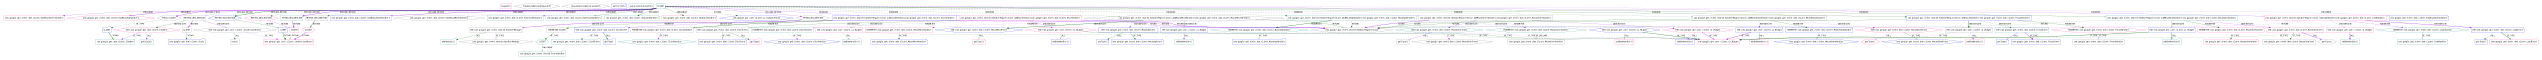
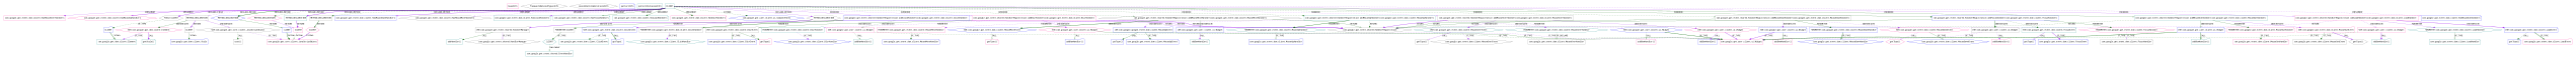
  digraph {
    fontname="Roboto Mono"
    node [color=blue fontname="Roboto Mono" shape=folder isFrameworkType=false vertexType=VARIABLE_EXPRESION]
    edge [arrowhead=diamond color=darkgreen fontname="Roboto Mono" style=dashed]
    baseInfo [category=pattern color=deeppink graphId=697 isAnonymous=false possibleRelation=true isFrameworkType="" vertexType=""]
    frameworkRelatedTypesInfo [0="com.google.gwt.event.dom.client.HasBlurHandlers" 1="com.google.gwt.event.dom.client.HasMouseUpHandlers" 2="com.google.gwt.event.dom.client.HasMouseOverHandlers" 3="com.google.gwt.user.client.ui.ComplexPanel" 4="com.google.gwt.event.dom.client.HasLoadHandlers" 5="com.google.gwt.event.dom.client.HasClickHandlers" 6="com.google.gwt.event.dom.client.HasMouseOutHandlers" 7="com.google.gwt.event.dom.client.HasMouseMoveHandlers" 8="com.google.gwt.event.dom.client.HasFocusHandlers" 9="com.google.gwt.event.dom.client.HasMouseDownHandlers" color=gray40 shape=hexagon isFrameworkType="" vertexType=""]
    possibleCollaborationsInfo [0="697~RETURN_TYPE_DECLARATION-CLIENT_METHOD_DECLARATION-~com.google.gwt.event.dom.client.HasBlurHandlers com.google.gwt.event.dom.client.HasMouseUpHandlers com.google.gwt.event.dom.client.HasMouseOverHandlers com.google.gwt.user.client.ui.ComplexPanel com.google.gwt.event.dom.client.HasLoadHandlers com.google.gwt.event.dom.client.HasClickHandlers com.google.gwt.event.dom.client.HasMouseOutHandlers com.google.gwt.event.dom.client.HasMouseMoveHandlers com.google.gwt.event.dom.client.HasFocusHandlers com.google.gwt.event.dom.client.HasMouseDownHandlers ~com.google.gwt.core.client.JavaScriptObject ~false~false" 1="697~FIELD_TYPE_DECLARATION-~com.google.gwt.event.dom.client.HasBlurHandlers com.google.gwt.event.dom.client.HasMouseUpHandlers com.google.gwt.event.dom.client.HasMouseOverHandlers com.google.gwt.user.client.ui.ComplexPanel com.google.gwt.event.dom.client.HasLoadHandlers com.google.gwt.event.dom.client.HasClickHandlers com.google.gwt.event.dom.client.HasMouseOutHandlers com.google.gwt.event.dom.client.HasMouseMoveHandlers com.google.gwt.event.dom.client.HasFocusHandlers com.google.gwt.event.dom.client.HasMouseDownHandlers ~com.google.gwt.dom.client.Element ~false~false" 2="697~RETURN_TYPE_DECLARATION-CLIENT_METHOD_DECLARATION-~com.google.gwt.event.dom.client.HasBlurHandlers com.google.gwt.event.dom.client.HasMouseUpHandlers com.google.gwt.event.dom.client.HasMouseOverHandlers com.google.gwt.user.client.ui.ComplexPanel com.google.gwt.event.dom.client.HasLoadHandlers com.google.gwt.event.dom.client.HasClickHandlers com.google.gwt.event.dom.client.HasMouseOutHandlers com.google.gwt.event.dom.client.HasMouseMoveHandlers com.google.gwt.event.dom.client.HasFocusHandlers com.google.gwt.event.dom.client.HasMouseDownHandlers ~com.google.gwt.dom.client.Style ~false~false" 3="697~PARAMETER_TYPE_DECLARATION-CLIENT_METHOD_DECLARATION-~com.google.gwt.event.dom.client.HasBlurHandlers com.google.gwt.event.dom.client.HasMouseUpHandlers com.google.gwt.event.dom.client.HasMouseOverHandlers com.google.gwt.user.client.ui.ComplexPanel com.google.gwt.event.dom.client.HasLoadHandlers com.google.gwt.event.dom.client.HasClickHandlers com.google.gwt.event.dom.client.HasMouseOutHandlers com.google.gwt.event.dom.client.HasMouseMoveHandlers com.google.gwt.event.dom.client.HasFocusHandlers com.google.gwt.event.dom.client.HasMouseDownHandlers ~com.google.gwt.event.shared.EventHandler ~false~false" 4="697~RETURN_TYPE_DECLARATION-CLIENT_METHOD_DECLARATION-~com.google.gwt.event.dom.client.HasBlurHandlers com.google.gwt.event.dom.client.HasMouseUpHandlers com.google.gwt.event.dom.client.HasMouseOverHandlers com.google.gwt.user.client.ui.ComplexPanel com.google.gwt.event.dom.client.HasLoadHandlers com.google.gwt.event.dom.client.HasClickHandlers com.google.gwt.event.dom.client.HasMouseOutHandlers com.google.gwt.event.dom.client.HasMouseMoveHandlers com.google.gwt.event.dom.client.HasFocusHandlers com.google.gwt.event.dom.client.HasMouseDownHandlers ~com.google.gwt.core.client.JavaScriptObject ~false~false" 5="697~RETURN_TYPE_DECLARATION-CLIENT_METHOD_DECLARATION-RETURN_TYPE_DECLARATION-CLIENT_METHOD_DECLARATION-~com.google.gwt.event.dom.client.HasBlurHandlers com.google.gwt.event.dom.client.HasMouseUpHandlers com.google.gwt.event.dom.client.HasMouseOverHandlers com.google.gwt.user.client.ui.ComplexPanel com.google.gwt.event.dom.client.HasLoadHandlers com.google.gwt.event.dom.client.HasClickHandlers com.google.gwt.event.dom.client.HasMouseOutHandlers com.google.gwt.event.dom.client.HasMouseMoveHandlers com.google.gwt.event.dom.client.HasFocusHandlers com.google.gwt.event.dom.client.HasMouseDownHandlers ~com.google.gwt.core.client.JavaScriptObject ~false~false" color=gray40 shape=hexagon isFrameworkType="" vertexType=""]
    patternInfo [frequency=2.0 patternRootClient=0 shape=note isFrameworkType="" vertexType=""]
    patternInstancesInfo [0="mguiral-GwtSvgLib~/mguiral-GwtSvgLib/GwtSvgLib-master/src/gwt/html5/svg/client/user/ui/SVGSymbolWidget.java~SVGSymbolWidget~3998" 1="mguiral-GwtSvgLib~/mguiral-GwtSvgLib/GwtSvgLib-master/src/gwt/html5/svg/client/user/ui/SVGGraphicalWidget.java~SVGGraphicalWidget~3974" color=teal isFrameworkType="" vertexType=""]
    n6 [color=deeppink label="com.google.gwt.event.dom.client.HasMouseOverHandlers" vertexType=FRAMEWORK_INTERFACE_TYPE]
    n7 [color=teal label=CLIENT vertexType=ROOT_CLIENT_CLASS_DECLARATION]
    n8 [color=deeppink label="com.google.gwt.event.dom.client.HasMouseUpHandlers" shape=hexagon vertexType=FRAMEWORK_INTERFACE_TYPE]
    n9 [color=gray40 label="FIELD:CLIENT" shape=hexagon vertexType=FIELD_DECLARATION]
    n10 [label="com.google.gwt.event.dom.client.HasMouseDownHandlers" vertexType=FRAMEWORK_INTERFACE_TYPE]
    n11 [color=gray40 label="com.google.gwt.event.dom.client.HasMouseMoveHandlers" shape=hexagon vertexType=FRAMEWORK_INTERFACE_TYPE]
    n12 [color=teal label="com.google.gwt.event.dom.client.HasClickHandlers" shape=note vertexType=FRAMEWORK_INTERFACE_TYPE]
    n13 [color=teal label="com.google.gwt.event.dom.client.HasFocusHandlers" shape=note vertexType=FRAMEWORK_INTERFACE_TYPE]
    n14 [color=teal label="com.google.gwt.event.dom.client.HasLoadHandlers" shape=note vertexType=FRAMEWORK_INTERFACE_TYPE]
    n15 [color=deeppink label="com.google.gwt.event.dom.client.HasBlurHandlers" shape=note vertexType=FRAMEWORK_INTERFACE_TYPE]
    n16 [label="com.google.gwt.user.client.ui.ComplexPanel" shape=hexagon vertexType=FRAMEWORK_CLASS_TYPE]
    n17 [color=gray40 label=METHOD_DECLARATION shape=hexagon vertexType=CLIENT_METHOD_DECLARATION]
    n18 [color=gray40 label=METHOD_DECLARATION vertexType=CLIENT_METHOD_DECLARATION]
    n19 [label=METHOD_DECLARATION shape=hexagon vertexType=CLIENT_METHOD_DECLARATION]
    n20 [color=teal label=METHOD_DECLARATION shape=note vertexType=CLIENT_METHOD_DECLARATION]
    n21 [color=deeppink label=METHOD_DECLARATION shape=hexagon vertexType=CLIENT_METHOD_DECLARATION]
    n22 [color=deeppink label="com.google.gwt.event.shared.HandlerRegistration addLoadHandler(com.google.gwt.event.dom.client.LoadHandler)" vertexType=OVERRIDING_METHOD_DECLARATION]
    n23 [label="com.google.gwt.event.shared.HandlerRegistration addClickHandler(com.google.gwt.event.dom.client.ClickHandler)" vertexType=OVERRIDING_METHOD_DECLARATION]
    n24 [color=deeppink label="com.google.gwt.event.shared.HandlerRegistration addBlurHandler(com.google.gwt.event.dom.client.BlurHandler)" shape=note vertexType=OVERRIDING_METHOD_DECLARATION]
    n25 [color=gray40 label="com.google.gwt.event.shared.HandlerRegistration addMouseMoveHandler(com.google.gwt.event.dom.client.MouseMoveHandler)" shape=hexagon vertexType=OVERRIDING_METHOD_DECLARATION]
    n26 [color=teal label="com.google.gwt.event.shared.HandlerRegistration addMouseUpHandler(com.google.gwt.event.dom.client.MouseUpHandler)" vertexType=OVERRIDING_METHOD_DECLARATION]
    n27 [color=gray40 label=METHOD_DECLARATION vertexType=CLIENT_METHOD_DECLARATION]
    n28 [color=gray40 label="com.google.gwt.event.shared.HandlerRegistration addMouseOverHandler(com.google.gwt.event.dom.client.MouseOverHandler)" vertexType=OVERRIDING_METHOD_DECLARATION]
    n29 [label="com.google.gwt.event.dom.client.HasMouseOutHandlers" shape=note vertexType=FRAMEWORK_INTERFACE_TYPE]
    n30 [color=gray40 label="com.google.gwt.event.shared.HandlerRegistration addMouseDownHandler(com.google.gwt.event.dom.client.MouseDownHandler)" vertexType=OVERRIDING_METHOD_DECLARATION]
    n31 [label="com.google.gwt.event.shared.HandlerRegistration addFocusHandler(com.google.gwt.event.dom.client.FocusHandler)" vertexType=OVERRIDING_METHOD_DECLARATION]
    n32 [color=teal label="com.google.gwt.event.shared.HandlerRegistration addMouseOutHandler(com.google.gwt.event.dom.client.MouseOutHandler)" vertexType=OVERRIDING_METHOD_DECLARATION]
    n33 [label=CLIENT vertexType=REFERENCE_CLIENT_CLASS_DECLARATION]
    n34 [color=gray40 label="PARAMETER:CLIENT" shape=note vertexType=PARAMETER_DECLARATION]
    n35 [color=gray40 label="VAR:com.google.gwt.event.shared.HandlerManager"]
    n36 [color=gray40 label="com.google.gwt.event.shared.HandlerRegistration" shape=hexagon vertexType=FRAMEWORK_INTERFACE_TYPE]
    n37 [color=deeppink label="VAR:com.google.gwt.dom.client.Element" shape=hexagon]
    n38 [color=gray40 label="VAR:com.google.gwt.core.client.JavaScriptObject" shape=hexagon]
    n39 [color=gray40 label=CLIENT vertexType=REFERENCE_CLIENT_CLASS_DECLARATION]
    n40 [label=CLIENT shape=note vertexType=REFERENCE_CLIENT_CLASS_DECLARATION]
    n41 [color=deeppink label=CLIENT shape=note vertexType=REFERENCE_CLIENT_CLASS_DECLARATION]
    n42 [color=deeppink label="VAR:com.google.gwt.user.client.ui.Widget" shape=note]
    n43 [label="VAR:com.google.gwt.event.dom.client.LoadEvent" shape=note]
    n44 [color=teal label="PARAMETER:com.google.gwt.event.dom.client.LoadHandler" shape=hexagon vertexType=PARAMETER_DECLARATION]
    n45 [label="VAR:com.google.gwt.event.dom.client.ClickEvent"]
    n46 [color=gray40 label="PARAMETER:com.google.gwt.event.dom.client.ClickHandler" shape=note vertexType=PARAMETER_DECLARATION]
    n47 [color=deeppink label="VAR:com.google.gwt.user.client.ui.Widget" shape=note]
    n48 [color=deeppink label="VAR:com.google.gwt.user.client.ui.Widget" shape=hexagon]
    n49 [color=gray40 label="VAR:com.google.gwt.event.dom.client.BlurEvent"]
    n50 [color=teal label="PARAMETER:com.google.gwt.event.dom.client.BlurHandler" vertexType=PARAMETER_DECLARATION]
    n51 [color=deeppink label="PARAMETER:com.google.gwt.event.dom.client.MouseMoveHandler" vertexType=PARAMETER_DECLARATION]
    n52 [label="VAR:com.google.gwt.user.client.ui.Widget"]
    n53 [label="VAR:com.google.gwt.event.dom.client.MouseMoveEvent" shape=hexagon]
    n54 [color=teal label="PARAMETER:com.google.gwt.event.dom.client.MouseUpHandler" shape=hexagon vertexType=PARAMETER_DECLARATION]
    n55 [label="VAR:com.google.gwt.user.client.ui.Widget" shape=hexagon]
-   n56 [label="VAR:com.google.gwt.event.dom.client.MouseUpEvent"]
+   n56 [label="VAR:com.google.google.event.dom.client.MouseUpEvent"]
    n57 [color=deeppink label=CLIENT shape=hexagon vertexType=REFERENCE_CLIENT_CLASS_DECLARATION]
    n58 [color=deeppink label="VAR:com.google.gwt.user.client.ui.Widget" shape=hexagon]
    n59 [color=teal label="VAR:com.google.gwt.event.dom.client.MouseOverEvent" shape=hexagon]
    n60 [color=teal label="PARAMETER:com.google.gwt.event.dom.client.MouseOverHandler" shape=hexagon vertexType=PARAMETER_DECLARATION]
    n61 [label="PARAMETER:com.google.gwt.event.dom.client.MouseDownHandler" shape=note vertexType=PARAMETER_DECLARATION]
    n62 [label="VAR:com.google.gwt.user.client.ui.Widget" shape=note]
    n63 [color=deeppink label="VAR:com.google.gwt.event.dom.client.MouseDownEvent" shape=hexagon]
    n64 [color=gray40 label="VAR:com.google.gwt.user.client.ui.Widget" shape=note]
    n65 [color=deeppink label="PARAMETER:com.google.gwt.event.dom.client.FocusHandler" shape=hexagon vertexType=PARAMETER_DECLARATION]
    n66 [color=teal label="VAR:com.google.gwt.event.dom.client.FocusEvent" shape=note]
    n67 [label="VAR:com.google.gwt.user.client.ui.Widget" shape=note]
    n68 [color=deeppink label="VAR:com.google.gwt.event.dom.client.MouseOutEvent"]
    n69 [color=deeppink label="PARAMETER:com.google.gwt.event.dom.client.MouseOutHandler" shape=note vertexType=PARAMETER_DECLARATION]
    n70 [color=teal label="com.google.gwt.dom.client.Element" shape=note vertexType=FRAMEWORK_CLASS_TYPE]
    n71 [color=teal label=CLIENT shape=hexagon vertexType=REFERENCE_CLIENT_CLASS_DECLARATION]
    n72 [color=teal label="addHandler()" vertexType=INSIDE_CALL]
    n73 [color=gray40 label="com.google.gwt.event.shared.HandlerManager" shape=hexagon vertexType=FRAMEWORK_CLASS_TYPE]
    n74 [color=teal label="com.google.gwt.event.shared.EventHandler" vertexType=FRAMEWORK_INTERFACE_TYPE]
    n75 [color=teal label="getStyle()" shape=note vertexType=INSIDE_CALL]
    n76 [color=deeppink label="com.google.gwt.core.client.JavaScriptObject" shape=note vertexType=FRAMEWORK_CLASS_TYPE]
    n77 [color=gray40 label="cast()" vertexType=INSIDE_CALL]
    n78 [label="com.google.gwt.dom.client.Style" vertexType=FRAMEWORK_CLASS_TYPE]
    n79 [color=deeppink label="com.google.gwt.user.client.ui.Widget" vertexType=FRAMEWORK_CLASS_TYPE]
    n80 [color=teal label="addDomHandler()" vertexType=INSIDE_CALL]
    n81 [label="getType()" shape=note vertexType=INSIDE_CALL]
    n82 [color=deeppink label="com.google.gwt.event.dom.client.LoadEvent" vertexType=FRAMEWORK_CLASS_TYPE]
    n83 [color=teal label="com.google.gwt.event.dom.client.LoadHandler" shape=note vertexType=FRAMEWORK_INTERFACE_TYPE]
    n84 [color=teal label="com.google.gwt.event.dom.client.ClickEvent" vertexType=FRAMEWORK_CLASS_TYPE]
    n85 [label="getType()" vertexType=INSIDE_CALL]
    n86 [color=teal label="com.google.gwt.event.dom.client.ClickHandler" shape=hexagon vertexType=FRAMEWORK_INTERFACE_TYPE]
    n87 [color=teal label="addDomHandler()" vertexType=INSIDE_CALL]
    n88 [label="addDomHandler()" vertexType=INSIDE_CALL]
    n89 [color=deeppink label="getType()" vertexType=INSIDE_CALL]
    n90 [label="com.google.gwt.event.dom.client.BlurEvent" shape=note vertexType=FRAMEWORK_CLASS_TYPE]
    n91 [label="com.google.gwt.event.dom.client.BlurHandler" shape=hexagon vertexType=FRAMEWORK_INTERFACE_TYPE]
    n92 [label="com.google.gwt.event.dom.client.MouseMoveHandler" shape=note vertexType=FRAMEWORK_INTERFACE_TYPE]
    n93 [color=teal label="addDomHandler()" shape=note vertexType=INSIDE_CALL]
    n94 [color=deeppink label="getType()" shape=note vertexType=INSIDE_CALL]
    n95 [label="com.google.gwt.event.dom.client.MouseUpHandler" vertexType=FRAMEWORK_INTERFACE_TYPE]
    n96 [color=deeppink label="addDomHandler()" shape=note vertexType=INSIDE_CALL]
    n97 [label="com.google.gwt.event.dom.client.MouseUpEvent" shape=note vertexType=FRAMEWORK_CLASS_TYPE]
    n98 [label="getType()" shape=note vertexType=INSIDE_CALL]
    n99 [label="addDomHandler()" vertexType=INSIDE_CALL]
    n100 [color=gray40 label="getType()" shape=note vertexType=INSIDE_CALL]
    n101 [color=gray40 label="com.google.gwt.event.dom.client.MouseOverEvent" shape=hexagon vertexType=FRAMEWORK_CLASS_TYPE]
    n102 [color=gray40 label="com.google.gwt.event.dom.client.MouseOverHandler" shape=note vertexType=FRAMEWORK_INTERFACE_TYPE]
    n103 [label="com.google.gwt.event.dom.client.MouseDownHandler" shape=hexagon vertexType=FRAMEWORK_INTERFACE_TYPE]
    n104 [color=deeppink label="addDomHandler()" vertexType=INSIDE_CALL]
    n105 [label="com.google.gwt.event.dom.client.MouseDownEvent" shape=hexagon vertexType=FRAMEWORK_CLASS_TYPE]
    n106 [color=deeppink label="getType()" shape=hexagon vertexType=INSIDE_CALL]
    n107 [color=deeppink label="addDomHandler()" vertexType=INSIDE_CALL]
    n108 [color=gray40 label="com.google.gwt.event.dom.client.FocusHandler" shape=note vertexType=FRAMEWORK_INTERFACE_TYPE]
    n109 [label="getType()" shape=note vertexType=INSIDE_CALL]
    n110 [label="com.google.gwt.event.dom.client.FocusEvent" shape=note vertexType=FRAMEWORK_CLASS_TYPE]
    n111 [color=teal label="addDomHandler()" vertexType=INSIDE_CALL]
    n112 [color=gray40 label="com.google.gwt.event.dom.client.MouseOutEvent" shape=note vertexType=FRAMEWORK_CLASS_TYPE]
    n113 [color=gray40 label="getType()" shape=hexagon vertexType=INSIDE_CALL]
    n114 [color=deeppink label="com.google.gwt.event.dom.client.MouseOutHandler" shape=note vertexType=FRAMEWORK_INTERFACE_TYPE]
    n7 -> n6 [color=purple label=IMPLEMENT style=solid]
    n7 -> n8 [arrowhead=onormal color=purple label=IMPLEMENT style=bold]
    n7 -> n9 [color=purple label=DECLARE_FIELD style=bold]
    n7 -> n10 [arrowhead=onormal color=purple label=IMPLEMENT style=bold]
    n7 -> n11 [arrowhead=onormal color=purple label=IMPLEMENT]
    n7 -> n12 [color=purple label=IMPLEMENT]
    n7 -> n13 [arrowhead=onormal label=IMPLEMENT style=solid]
    n7 -> n14 [label=IMPLEMENT style=solid]
    n7 -> n15 [label=IMPLEMENT style=solid]
    n7 -> n16 [label=EXTEND]
    n7 -> n17 [color=purple label=DECLARE_METHOD style=solid]
    n7 -> n18 [arrowhead=onormal color=purple label=DECLARE_METHOD]
    n7 -> n19 [label=DECLARE_METHOD style=bold]
    n7 -> n20 [color=purple label=DECLARE_METHOD style=bold]
    n7 -> n21 [label=DECLARE_METHOD]
    n7 -> n22 [arrowhead=onormal color=purple label=OVERRIDE style=solid]
    n7 -> n23 [arrowhead=onormal color=purple label=OVERRIDE style=solid]
    n7 -> n24 [arrowhead=onormal color=purple label=OVERRIDE]
    n7 -> n25 [arrowhead=onormal label=OVERRIDE]
    n7 -> n26 [label=OVERRIDE]
    n7 -> n27 [label=DECLARE_METHOD]
    n7 -> n28 [arrowhead=onormal color=purple label=OVERRIDE]
    n7 -> n29 [arrowhead=onormal color=purple label=IMPLEMENT]
    n7 -> n30 [arrowhead=onormal label=OVERRIDE]
    n7 -> n31 [label=OVERRIDE style=solid]
    n7 -> n32 [arrowhead=onormal label=OVERRIDE style=solid]
    n9 -> n33 [label=OF_TYPE]
    n17 -> n34 [label=PARAMETER style=solid]
    n17 -> n35 [arrowhead=onormal color=purple label=INSTANTIATE style=bold]
    n17 -> n36 [color=purple label=RETURN style=solid]
    n18 -> n37 [label=INSTANTIATE style=solid]
    n18 -> n38 [arrowhead=onormal color=purple label=INSTANTIATE style=solid]
    n18 -> n39 [arrowhead=onormal color=purple label=RETURN style=bold]
    n19 -> n40 [arrowhead=onormal label=RETURN style=solid]
    n20 -> n41 [color=purple label=RETURN style=bold]
    n21 -> n41 [arrowhead=onormal color=purple label=RETURN style=solid]
    n22 -> n36 [color=purple label=RETURN]
    n22 -> n42 [arrowhead=onormal color=purple label=INSTANTIATE]
    n22 -> n43 [color=purple label=INSTANTIATE style=bold]
    n22 -> n44 [color=purple label=PARAMETER style=solid]
    n23 -> n36 [arrowhead=onormal color=purple label=RETURN style=solid]
    n23 -> n45 [color=purple label=INSTANTIATE style=solid]
    n23 -> n46 [arrowhead=onormal label=PARAMETER style=bold]
    n23 -> n47 [arrowhead=onormal label=INSTANTIATE]
    n24 -> n36 [arrowhead=onormal color=purple label=RETURN style=bold]
    n24 -> n48 [color=purple label=INSTANTIATE style=solid]
    n24 -> n49 [arrowhead=onormal label=INSTANTIATE style=solid]
    n24 -> n50 [arrowhead=onormal color=purple label=PARAMETER]
    n25 -> n36 [arrowhead=onormal label=RETURN style=solid]
    n25 -> n51 [color=purple label=PARAMETER]
    n25 -> n52 [arrowhead=onormal label=INSTANTIATE style=solid]
    n25 -> n53 [label=INSTANTIATE style=bold]
    n26 -> n36 [label=RETURN]
    n26 -> n54 [label=PARAMETER style=bold]
    n26 -> n55 [arrowhead=onormal color=purple label=INSTANTIATE]
    n26 -> n56 [color=purple label=INSTANTIATE]
    n27 -> n57 [arrowhead=onormal label=RETURN style=bold]
    n28 -> n36 [color=purple label=RETURN style=bold]
    n28 -> n58 [color=purple label=INSTANTIATE style=solid]
    n28 -> n59 [color=purple label=INSTANTIATE style=solid]
    n28 -> n60 [color=purple label=PARAMETER]
    n30 -> n36 [arrowhead=onormal label=RETURN style=solid]
    n30 -> n61 [label=PARAMETER style=solid]
    n30 -> n62 [color=purple label=INSTANTIATE]
    n30 -> n63 [color=purple label=INSTANTIATE]
    n31 -> n36 [arrowhead=onormal label=RETURN style=solid]
    n31 -> n64 [label=INSTANTIATE style=bold]
    n31 -> n65 [label=PARAMETER style=solid]
    n31 -> n66 [label=INSTANTIATE]
    n32 -> n36 [arrowhead=onormal label=RETURN]
    n32 -> n67 [arrowhead=onormal label=INSTANTIATE style=solid]
    n32 -> n68 [color=purple label=INSTANTIATE style=solid]
    n32 -> n69 [label=PARAMETER style=solid]
    n33 -> n70 [arrowhead=onormal label=EXTEND style=bold]
    n34 -> n71 [label=OF_TYPE style=solid]
    n35 -> n72 [label=CALL style=solid]
    n35 -> n73 [arrowhead=onormal color=purple label=OF_TYPE style=solid]
    n37 -> n70 [color=purple label=OF_TYPE style=solid]
-   n37 -> n75 [color=purple label=CALL]
+   n37 -> n75 [color=purple label=CALL style=bold]
    n38 -> n76 [color=purple label=OF_TYPE]
    n38 -> n77 [label=CALL]
    n39 -> n78 [label=EXTEND style=solid]
    n40 -> n76 [label=EXTEND style=bold]
    n41 -> n76 [arrowhead=onormal label=EXTEND]
    n42 -> n79 [arrowhead=onormal label=OF_TYPE]
    n42 -> n80 [color=purple label=CALL style=bold]
    n43 -> n81 [label=CALL]
    n43 -> n82 [arrowhead=onormal label=OF_TYPE style=bold]
    n44 -> n83 [arrowhead=onormal label=OF_TYPE style=solid]
    n45 -> n84 [label=OF_TYPE]
    n45 -> n85 [arrowhead=onormal label=CALL style=bold]
    n46 -> n86 [color=purple label=OF_TYPE style=solid]
    n47 -> n79 [arrowhead=onormal label=OF_TYPE]
    n47 -> n87 [arrowhead=onormal label=CALL]
    n48 -> n79 [arrowhead=onormal label=OF_TYPE style=solid]
    n48 -> n88 [arrowhead=onormal label=CALL]
    n49 -> n89 [label=CALL style=solid]
    n49 -> n90 [arrowhead=onormal label=OF_TYPE style=solid]
    n50 -> n91 [color=purple label=OF_TYPE]
    n51 -> n92 [label=OF_TYPE]
    n52 -> n79 [color=purple label=OF_TYPE]
    n52 -> n93 [color=purple label=CALL style=solid]
    n53 -> n94 [arrowhead=onormal label=CALL]
    n54 -> n95 [arrowhead=onormal label=OF_TYPE]
    n55 -> n79 [label=OF_TYPE style=bold]
    n55 -> n96 [arrowhead=onormal label=CALL]
    n56 -> n97 [label=OF_TYPE style=solid]
    n56 -> n98 [label=CALL style=solid]
    n57 -> n76 [color=purple label=EXTEND style=bold]
    n58 -> n79 [arrowhead=onormal color=purple label=OF_TYPE style=bold]
    n58 -> n99 [color=purple label=CALL style=solid]
    n59 -> n100 [arrowhead=onormal color=purple label=CALL style=solid]
    n59 -> n101 [color=purple label=OF_TYPE]
    n60 -> n102 [arrowhead=onormal label=OF_DECLARE]
-   n61 -> n103 [arrowhead=onormal label=OF_TYPE]
+   n61 -> n103 [arrowhead=onormal label=OF_TYPE style=bold]
    n62 -> n79 [color=purple label=OF_TYPE style=bold]
    n62 -> n104 [arrowhead=onormal label=CALL style=solid]
    n63 -> n105 [arrowhead=onormal label=OF_TYPE style=solid]
    n63 -> n106 [arrowhead=onormal color=purple label=CALL]
    n64 -> n79 [color=purple label=OF_TYPE]
    n64 -> n107 [color=purple label=CALL]
    n65 -> n108 [arrowhead=onormal color=purple label=OF_TYPE]
    n66 -> n109 [arrowhead=onormal color=purple label=CALL style=solid]
    n66 -> n110 [color=purple label=OF_TYPE style=bold]
    n67 -> n79 [arrowhead=onormal label=OF_TYPE style=bold]
    n67 -> n111 [arrowhead=onormal label=CALL style=bold]
    n68 -> n112 [label=OF_TYPE style=solid]
    n68 -> n113 [arrowhead=onormal color=purple label=CALL style=bold]
    n69 -> n114 [label=OF_TYPE]
    n71 -> n74 [arrowhead=onormal label=IMPLEMENT]
  }
